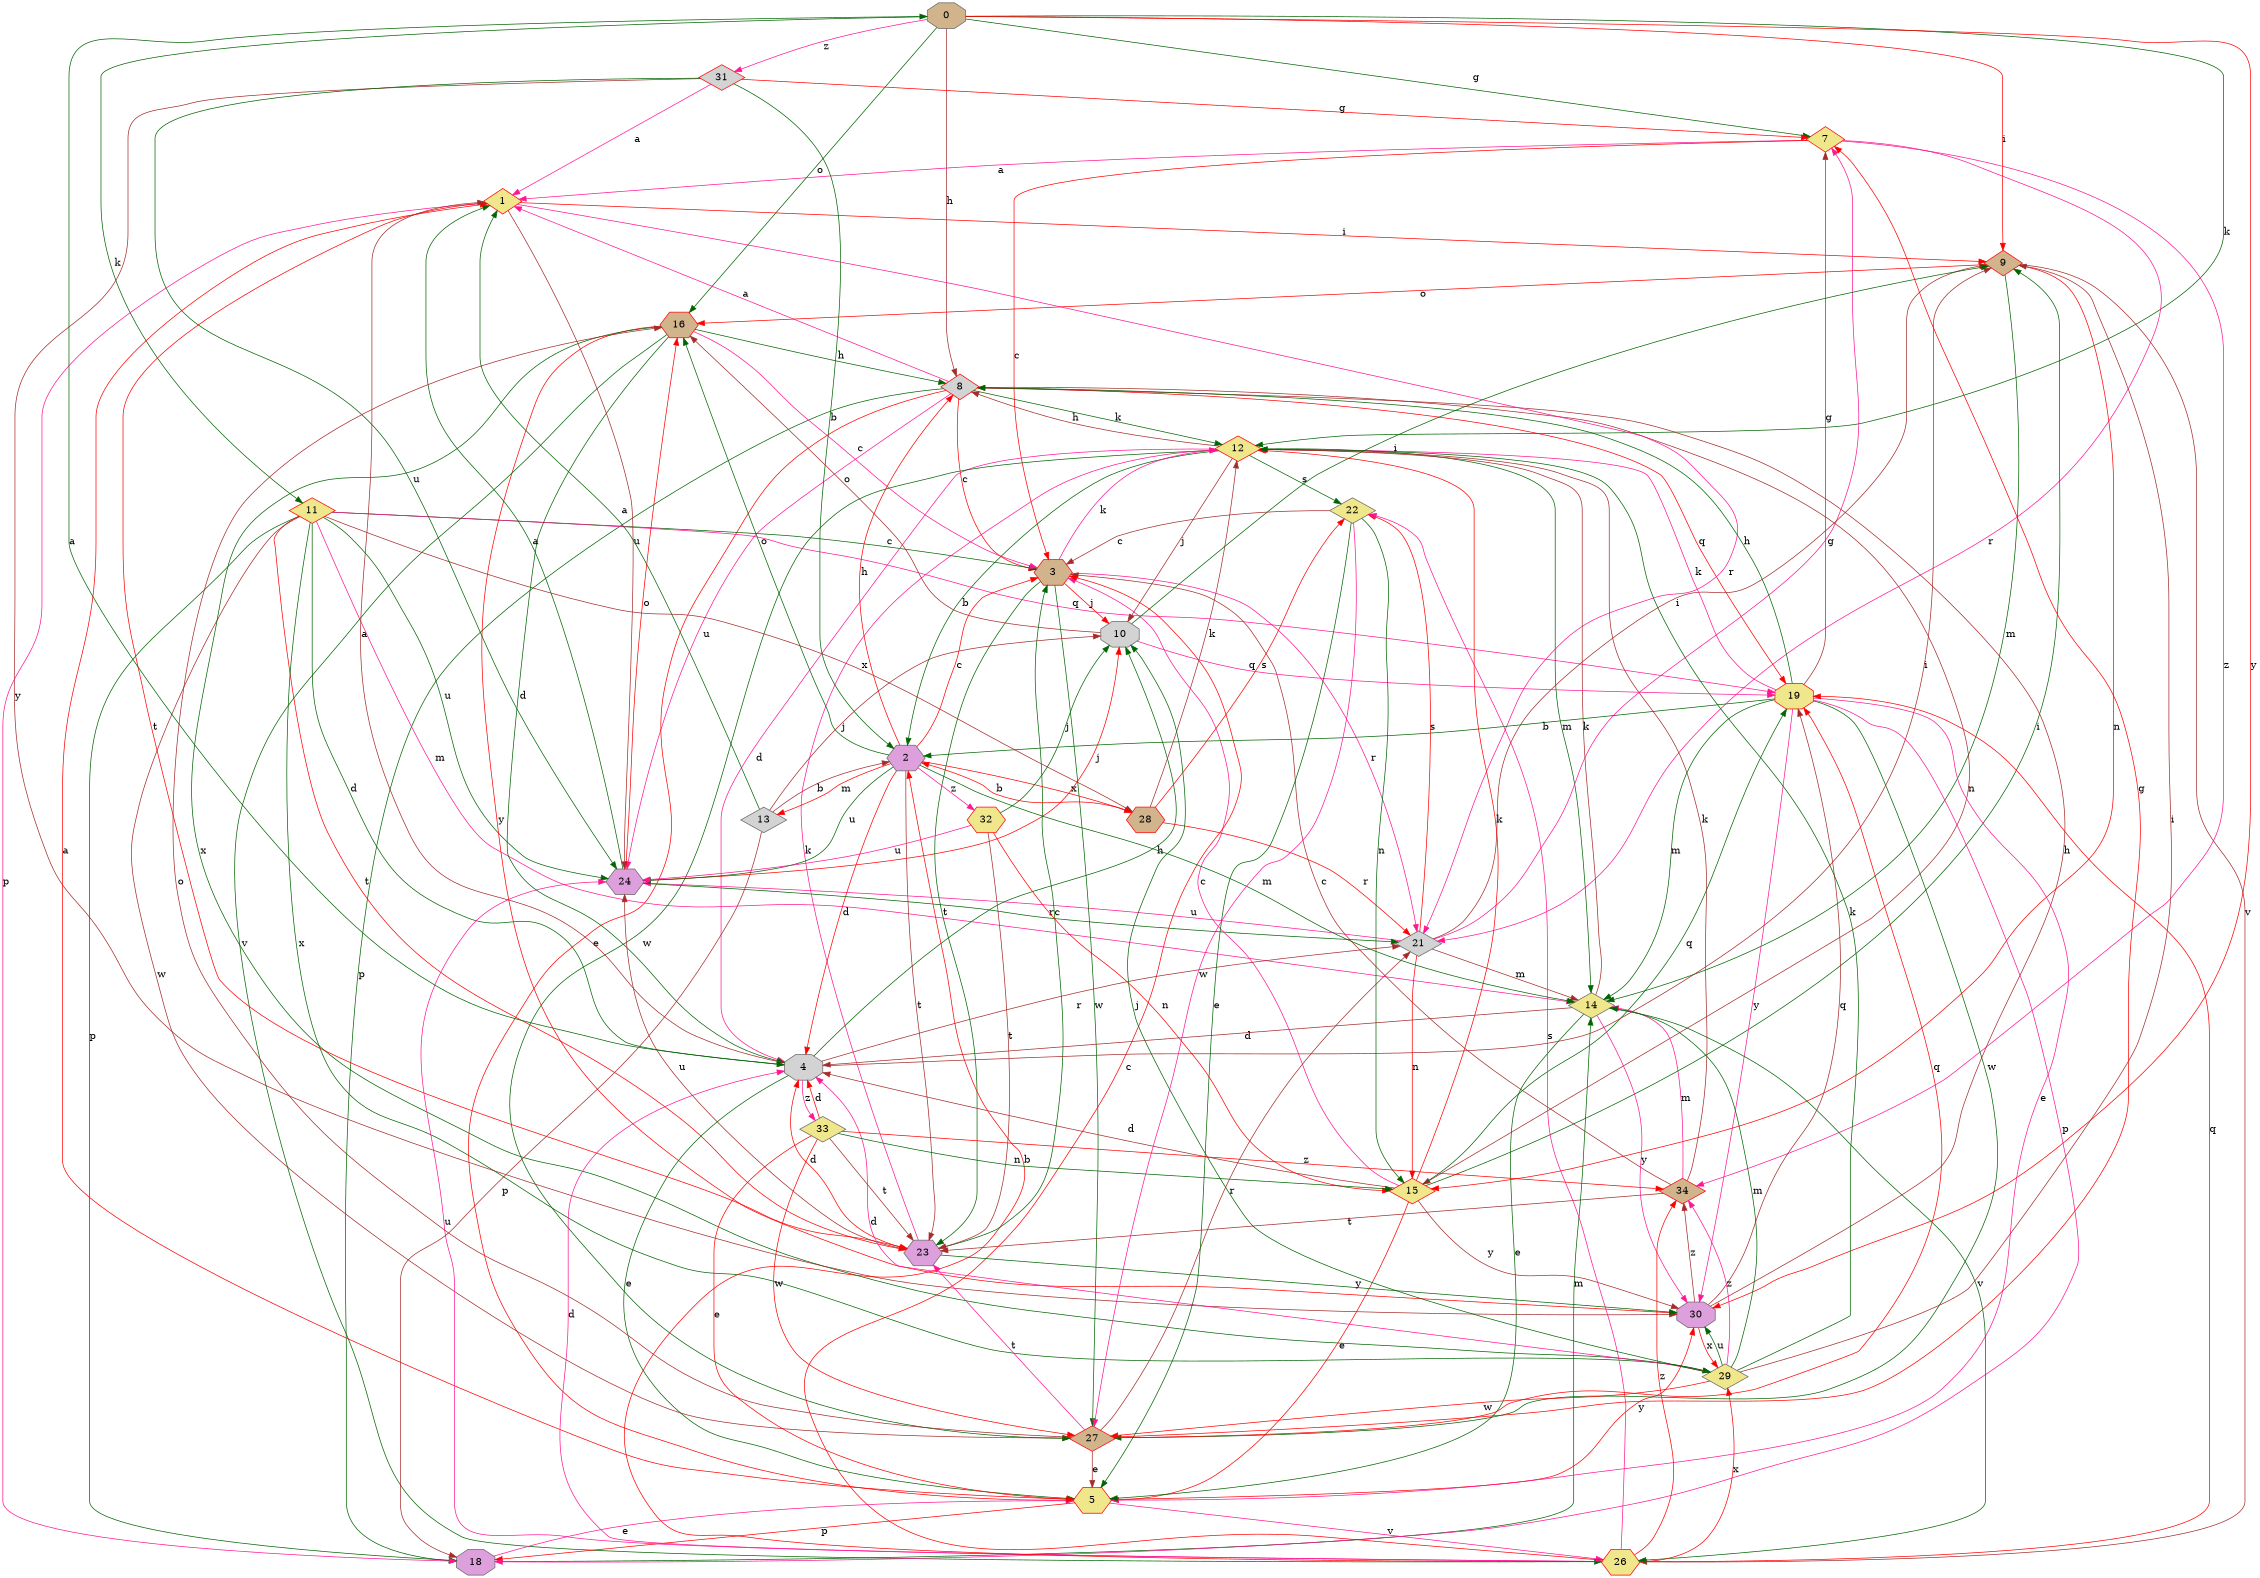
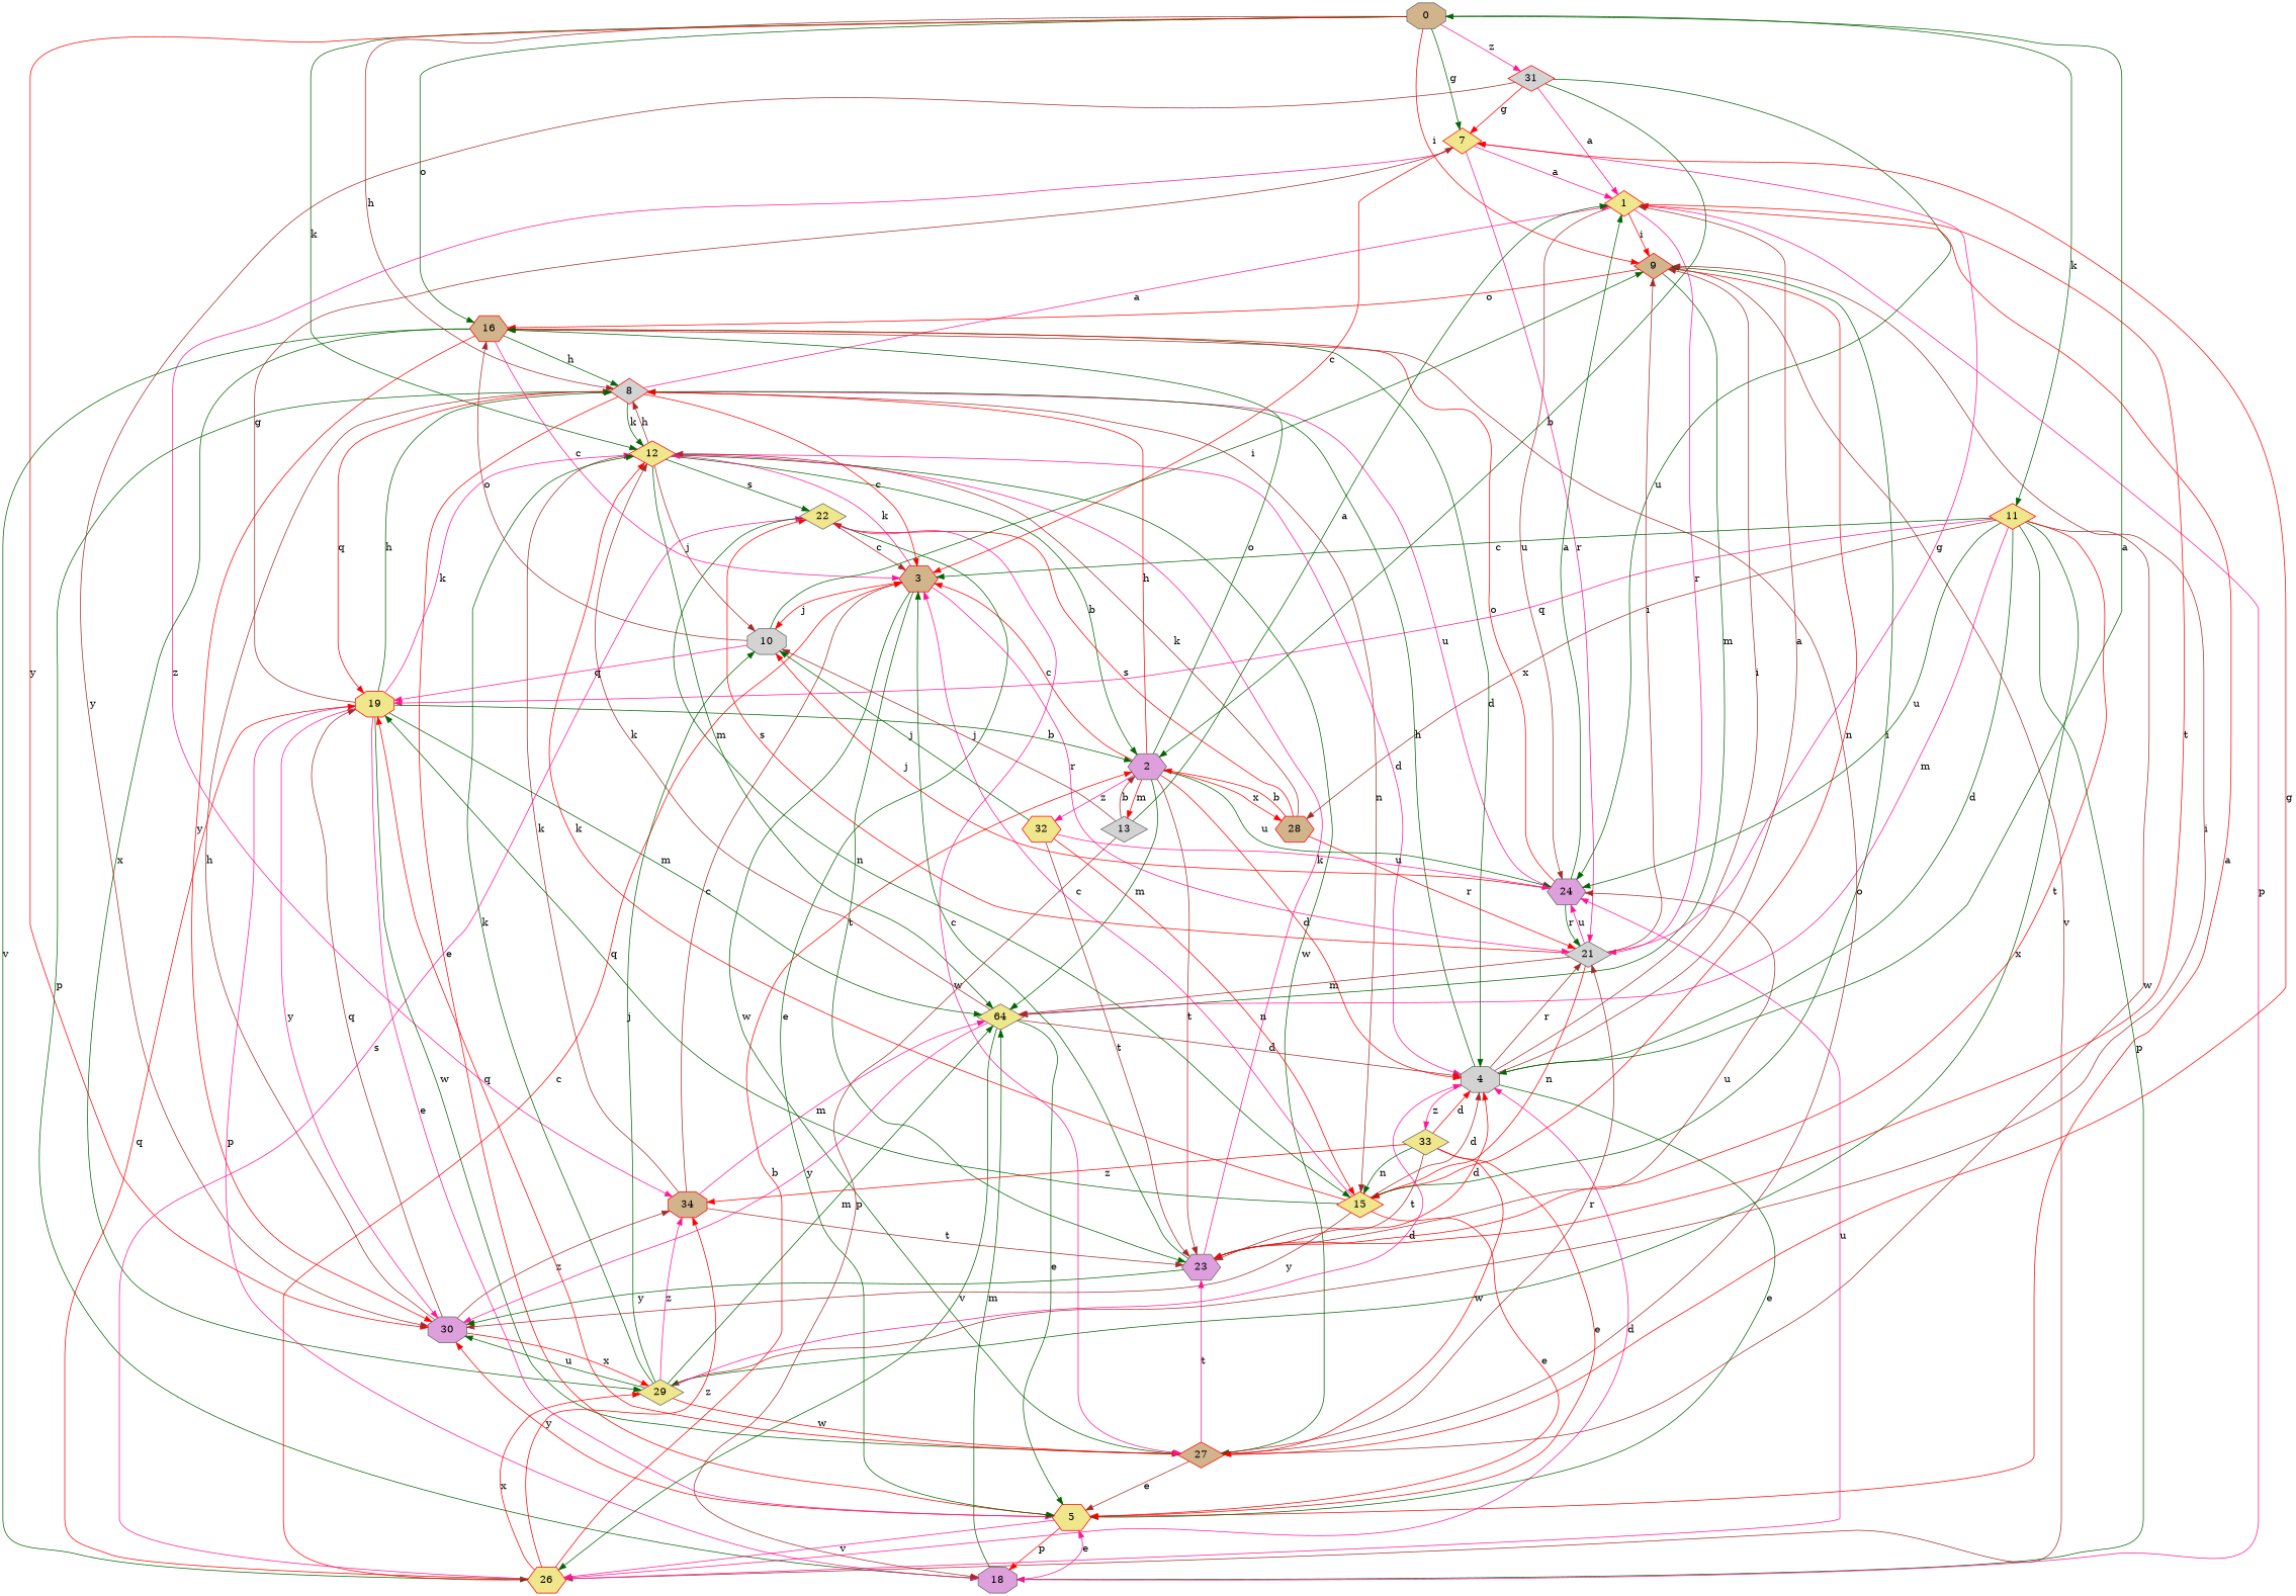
  strict digraph {
    node [color=red fillcolor=khaki shape=diamond style=filled]
    edge [color=darkgreen]
    0 [color=gray40 fillcolor=tan shape=octagon]
    7
    8 [fillcolor=lightgrey]
    9 [fillcolor=tan]
    11
    12
    16 [fillcolor=tan shape=hexagon]
    30 [color=gray40 fillcolor=plum shape=octagon]
    31 [fillcolor=lightgrey]
    1
    21 [color=gray40 fillcolor=lightgrey]
    3 [fillcolor=tan shape=hexagon]
-   34 [fillcolor=tan]
+   34 [fillcolor=tan shape=octagon]
    18 [color=gray40 fillcolor=plum shape=octagon]
    24 [color=gray40 fillcolor=plum shape=hexagon]
    5 [shape=hexagon]
    15
    19 [shape=octagon]
-   14 [color=gray40]
+   14 [color=gray40 label=64]
    26 [shape=hexagon]
    23 [color=gray40 fillcolor=plum shape=hexagon]
    4 [color=gray40 fillcolor=lightgrey shape=octagon]
    28 [fillcolor=tan shape=hexagon]
    27 [fillcolor=tan]
    29 [color=gray40]
    2 [color=gray40 fillcolor=plum shape=hexagon]
    10 [color=gray40 fillcolor=lightgrey shape=octagon]
    22 [color=gray40]
    13 [color=gray40 fillcolor=lightgrey]
    32 [shape=hexagon]
    33 [color=gray40]
    0 -> 7 [label=g]
    0 -> 8 [color=brown label=h]
    0 -> 9 [color=red label=i]
    0 -> 11 [label=k]
    0 -> 12 [label=k]
    0 -> 16 [label=o]
    0 -> 30 [color=red label=y]
    0 -> 31 [color=deeppink label=z]
    7 -> 1 [color=deeppink label=a]
    7 -> 21 [color=deeppink label=r]
    7 -> 3 [color=red label=c]
    7 -> 34 [color=deeppink label=z]
    8 -> 12 [label=k]
    8 -> 1 [color=deeppink label=a]
    8 -> 3 [color=red label=c]
    8 -> 18 [label=p]
    8 -> 24 [color=deeppink label=u]
    8 -> 5 [color=red label=e]
    8 -> 15 [color=brown label=n]
    8 -> 19 [color=red label=q]
    9 -> 16 [color=red label=o]
    9 -> 15 [color=red label=n]
    9 -> 14 [label=m]
    9 -> 26 [color=brown label=v]
    11 -> 3 [label=c]
    11 -> 18 [label=p]
    11 -> 24 [label=u]
    11 -> 19 [color=deeppink label=q]
    11 -> 14 [color=deeppink label=m]
    11 -> 23 [color=red label=t]
    11 -> 4 [label=d]
    11 -> 28 [color=brown label=x]
    11 -> 27 [color=brown label=w]
    11 -> 29 [label=x]
    12 -> 8 [color=brown label=h]
    12 -> 14 [label=m]
    12 -> 4 [color=deeppink label=d]
    12 -> 27 [label=w]
    12 -> 2 [label=b]
    12 -> 10 [color=brown label=j]
    12 -> 22 [label=s]
    16 -> 8 [label=h]
    16 -> 30 [color=red label=y]
    16 -> 3 [color=deeppink label=c]
    16 -> 26 [label=v]
    16 -> 4 [label=d]
    16 -> 29 [label=x]
    30 -> 8 [color=brown label=h]
    30 -> 34 [color=brown label=z]
    30 -> 19 [color=brown label=q]
    30 -> 29 [color=red label=x]
    31 -> 7 [color=red label=g]
    31 -> 30 [color=brown label=y]
    31 -> 1 [color=deeppink label=a]
    31 -> 24 [label=u]
    31 -> 2 [label=b]
    1 -> 9 [color=red label=i]
    1 -> 21 [color=deeppink label=r]
    1 -> 18 [color=deeppink label=p]
    1 -> 24 [color=brown label=u]
    1 -> 23 [color=red label=t]
    21 -> 7 [color=deeppink label=g]
    21 -> 9 [color=brown label=i]
    21 -> 24 [color=deeppink label=u]
    21 -> 15 [color=red label=n]
    21 -> 14 [color=brown label=m]
    21 -> 22 [color=red label=s]
    3 -> 12 [color=deeppink label=k]
    3 -> 21 [color=deeppink label=r]
    3 -> 23 [label=t]
    3 -> 27 [label=w]
    3 -> 10 [color=red label=j]
    34 -> 12 [color=brown label=k]
    34 -> 3 [color=brown label=c]
    34 -> 14 [color=deeppink label=m]
    34 -> 23 [color=brown label=t]
    18 -> 5 [color=deeppink label=e]
    18 -> 14 [label=m]
    24 -> 16 [color=red label=o]
    24 -> 1 [label=a]
    24 -> 21 [label=r]
    24 -> 10 [color=red label=j]
    5 -> 30 [color=red label=y]
    5 -> 1 [color=red label=a]
    5 -> 18 [color=red label=p]
    5 -> 26 [color=deeppink label=v]
    15 -> 9 [label=i]
    15 -> 12 [color=red label=k]
    15 -> 30 [color=brown label=y]
    15 -> 3 [color=deeppink label=c]
    15 -> 5 [color=red label=e]
    15 -> 19 [label=q]
    15 -> 4 [color=brown label=d]
    19 -> 7 [color=brown label=g]
    19 -> 8 [label=h]
    19 -> 12 [color=deeppink label=k]
    19 -> 30 [color=deeppink label=y]
    19 -> 18 [color=deeppink label=p]
    19 -> 5 [color=deeppink label=e]
    19 -> 14 [label=m]
    19 -> 27 [label=w]
    19 -> 2 [label=b]
    14 -> 12 [color=brown label=k]
    14 -> 30 [color=deeppink label=y]
    14 -> 5 [label=e]
    14 -> 26 [label=v]
    14 -> 4 [color=brown label=d]
    26 -> 3 [color=red label=c]
    26 -> 34 [color=red label=z]
    26 -> 24 [color=deeppink label=u]
    26 -> 19 [color=red label=q]
    26 -> 4 [color=deeppink label=d]
    26 -> 29 [color=red label=x]
    26 -> 2 [color=red label=b]
    26 -> 22 [color=deeppink label=s]
    23 -> 12 [color=deeppink label=k]
    23 -> 30 [label=y]
    23 -> 3 [label=c]
    23 -> 24 [color=brown label=u]
    23 -> 4 [color=red label=d]
    4 -> 0 [label=a]
-   4 -> 10 [label=h]
+   4 -> 8 [label=h]
    4 -> 9 [color=brown label=i]
    4 -> 1 [color=brown label=a]
    4 -> 21 [color=brown label=r]
    4 -> 5 [label=e]
    4 -> 33 [color=deeppink label=z]
    28 -> 12 [color=brown label=k]
    28 -> 21 [color=red label=r]
    28 -> 2 [color=red label=b]
    28 -> 22 [color=red label=s]
    27 -> 7 [color=red label=g]
    27 -> 16 [color=brown label=o]
    27 -> 21 [color=brown label=r]
    27 -> 5 [color=brown label=e]
    27 -> 19 [color=red label=q]
    27 -> 23 [color=deeppink label=t]
    29 -> 9 [color=brown label=i]
    29 -> 12 [label=k]
    29 -> 30 [label=u]
    29 -> 34 [color=deeppink label=z]
    29 -> 14 [label=m]
    29 -> 4 [color=deeppink label=d]
    29 -> 27 [color=red label=w]
    29 -> 10 [label=j]
    2 -> 8 [color=red label=h]
    2 -> 16 [label=o]
    2 -> 3 [color=red label=c]
    2 -> 24 [label=u]
    2 -> 14 [label=m]
    2 -> 23 [color=brown label=t]
    2 -> 4 [color=red label=d]
    2 -> 28 [color=red label=x]
    2 -> 13 [color=red label=m]
    2 -> 32 [color=deeppink label=z]
    10 -> 9 [label=i]
    10 -> 16 [color=brown label=o]
    10 -> 19 [color=deeppink label=q]
    22 -> 3 [color=brown label=c]
    22 -> 5 [label=e]
    22 -> 15 [label=n]
    22 -> 27 [color=deeppink label=w]
    13 -> 1 [label=a]
    13 -> 18 [color=brown label=p]
    13 -> 2 [color=brown label=b]
    13 -> 10 [color=brown label=j]
    32 -> 24 [color=deeppink label=u]
    32 -> 15 [color=red label=n]
    32 -> 23 [color=brown label=t]
    32 -> 10 [label=j]
    33 -> 34 [color=red label=z]
    33 -> 5 [color=red label=e]
    33 -> 15 [label=n]
    33 -> 23 [color=brown label=t]
    33 -> 4 [color=red label=d]
    33 -> 27 [color=red label=w]
  }
